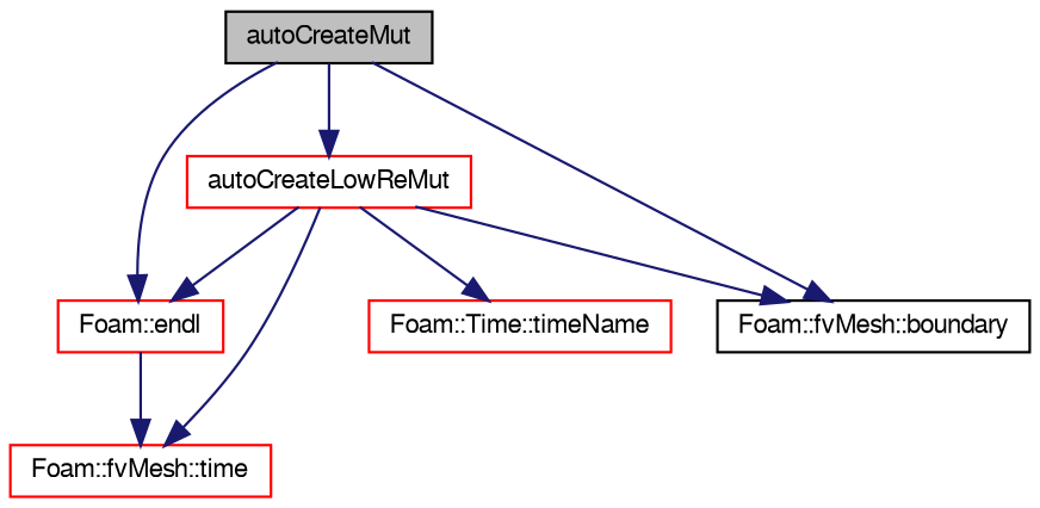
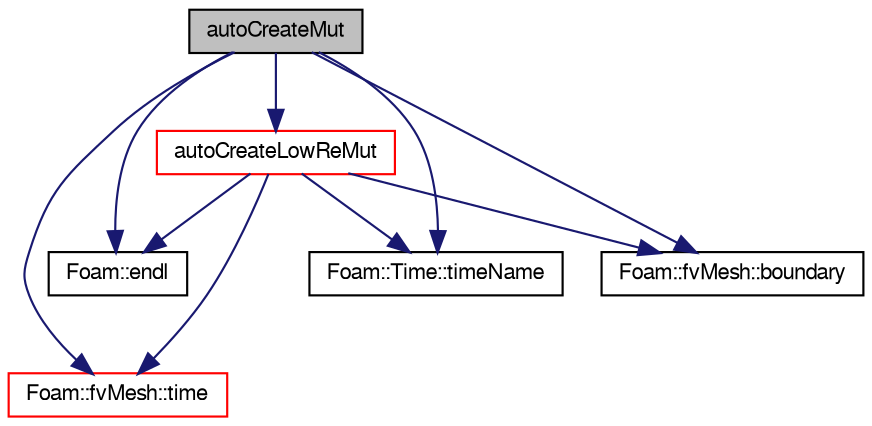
  digraph {
    rankdir=TB
    node [color=black fontname=FreeSans fontsize=10 shape=record]
    edge [color=midnightblue fontname=FreeSans fontsize=10 labelfontname=FreeSans labelfontsize=10 style=solid]
    n1 [fillcolor=grey75 fontcolor=black height=0.2 label=autoCreateMut style=filled width=0.4]
    n2 [color=red height=0.2 label=autoCreateLowReMut width=0.4]
    n3 [color=red height=0.2 label="Foam::fvMesh::time" width=0.4]
-   n4 [color=red height=0.2 label="Foam::Time::timeName" width=0.4]
-   n5 [color=red height=0.2 label="Foam::endl" width=0.4]
+   n4 [height=0.2 label="Foam::Time::timeName" width=0.4]
+   n5 [height=0.2 label="Foam::endl" width=0.4]
    n6 [height=0.2 label="Foam::fvMesh::boundary" width=0.4]
    n1 -> n2
-   n5 -> n3
+   n1 -> n3
+   n1 -> n4
    n1 -> n5
    n1 -> n6
    n2 -> n3
    n2 -> n4
    n2 -> n5
    n2 -> n6
  }
